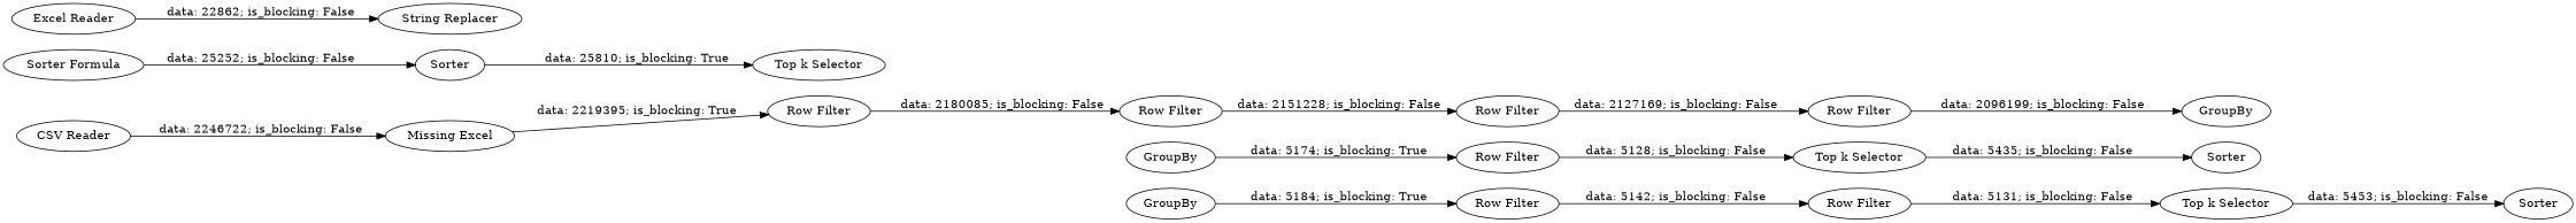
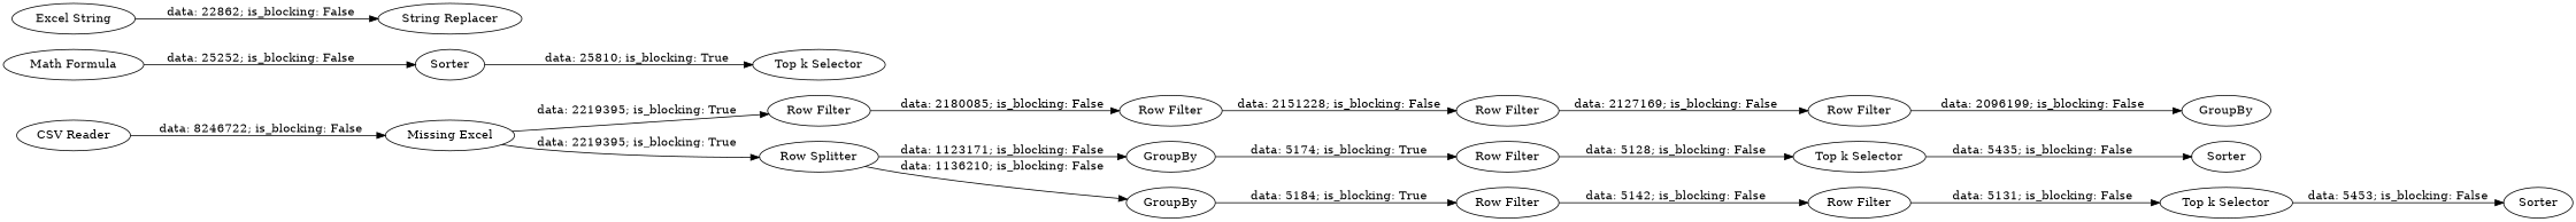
  digraph {
    rankdir=LR
    n1 [label="Missing Excel"]
    n2 [label="Row Filter"]
+   n3 [label="Row Splitter"]
    n4 [label="Row Filter"]
    n5 [label=GroupBy]
    n6 [label=GroupBy]
    n7 [label="Row Filter"]
    n8 [label="Top k Selector"]
    n9 [label=Sorter]
    n10 [label="Row Filter"]
    n11 [label="Row Filter"]
    n12 [label=GroupBy]
-   n13 [label="Sorter Formula"]
+   n13 [label="Math Formula"]
    n14 [label=Sorter]
    n15 [label="Top k Selector"]
    n16 [label="Row Filter"]
    n17 [label="Top k Selector"]
    n18 [label=Sorter]
    n19 [label="CSV Reader"]
    n20 [label="Row Filter"]
    n21 [label="String Replacer"]
-   n22 [label="Excel Reader"]
+   n22 [label="Excel String"]
    n1 -> n2 [label="data: 2219395; is_blocking: True"]
+   n1 -> n3 [label="data: 2219395; is_blocking: True"]
    n2 -> n4 [label="data: 2180085; is_blocking: False"]
+   n3 -> n5 [label="data: 1123171; is_blocking: False"]
+   n3 -> n6 [label="data: 1136210; is_blocking: False"]
    n4 -> n10 [label="data: 2151228; is_blocking: False"]
    n5 -> n7 [label="data: 5174; is_blocking: True"]
    n6 -> n20 [label="data: 5184; is_blocking: True"]
    n7 -> n8 [label="data: 5128; is_blocking: False"]
    n8 -> n9 [label="data: 5435; is_blocking: False"]
    n10 -> n11 [label="data: 2127169; is_blocking: False"]
    n11 -> n12 [label="data: 2096199; is_blocking: False"]
    n13 -> n14 [label="data: 25252; is_blocking: False"]
    n14 -> n15 [label="data: 25810; is_blocking: True"]
    n16 -> n17 [label="data: 5131; is_blocking: False"]
    n17 -> n18 [label="data: 5453; is_blocking: False"]
-   n19 -> n1 [label="data: 2246722; is_blocking: False"]
+   n19 -> n1 [label="data: 8246722; is_blocking: False"]
    n20 -> n16 [label="data: 5142; is_blocking: False"]
    n22 -> n21 [label="data: 22862; is_blocking: False"]
  }
